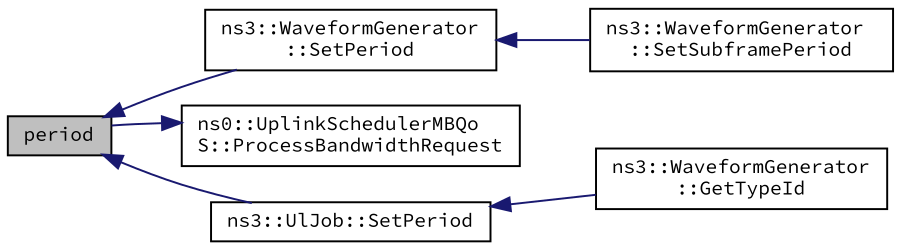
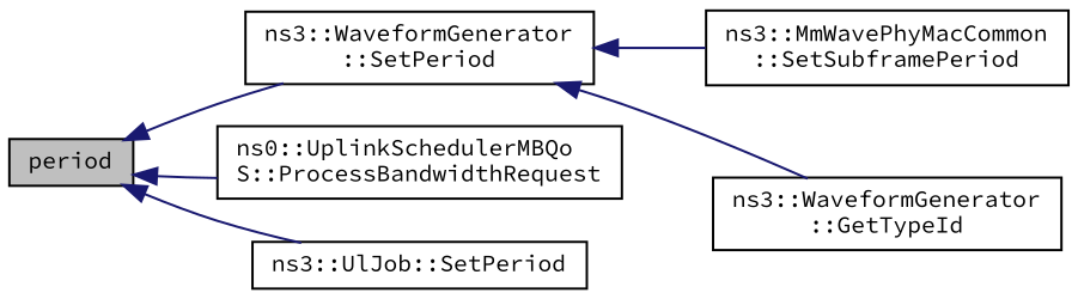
  digraph {
    fontname="Source Code Pro"
    rankdir=LR
    node [color=black fillcolor=white fontname="Source Code Pro" fontsize=10 shape=record style=filled]
    edge [color=midnightblue dir=back fontname="Source Code Pro" fontsize=10 labelfontname=Helvetica labelfontsize=10 style=solid]
    n1 [fillcolor=grey75 fontcolor=black height=0.2 label=period width=0.4]
    n2 [height=0.2 label="ns3::WaveformGenerator\l::SetPeriod" width=0.4]
    n3 [height=0.2 label="ns0::UplinkSchedulerMBQo\lS::ProcessBandwidthRequest" width=0.4]
    n4 [height=0.2 label="ns3::UlJob::SetPeriod" width=0.4]
-   n5 [height=0.2 label="ns3::WaveformGenerator\l::SetSubframePeriod" width=0.4]
+   n5 [height=0.2 label="ns3::MmWavePhyMacCommon\l::SetSubframePeriod" width=0.4]
    n6 [height=0.2 label="ns3::WaveformGenerator\l::GetTypeId" width=0.4]
    n1 -> n2
-   n3 -> n1
+   n1 -> n3
    n1 -> n4
    n2 -> n5
-   n4 -> n6
+   n2 -> n6
  }
